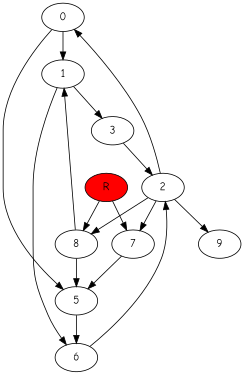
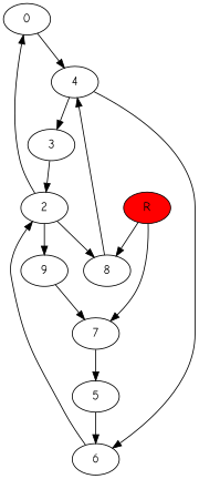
  digraph {
    fontname="Comic Neue"
    node [fontname="Comic Neue"]
    edge [fontname="Comic Neue"]
    n1 [label=0]
-   4 [label=1]
+   4
    5
    3
    6
    2
    7
    8
    9
    R [fillcolor="#ff0000" style=filled]
    n1 -> 4
-   n1 -> 5
    4 -> 3
    4 -> 6
    5 -> 6
    3 -> 2
    6 -> 2
    2 -> n1
-   2 -> 7
+   9 -> 7
    2 -> 8
    2 -> 9
    7 -> 5
    8 -> 4
-   8 -> 5
    R -> 7
    R -> 8
  }
